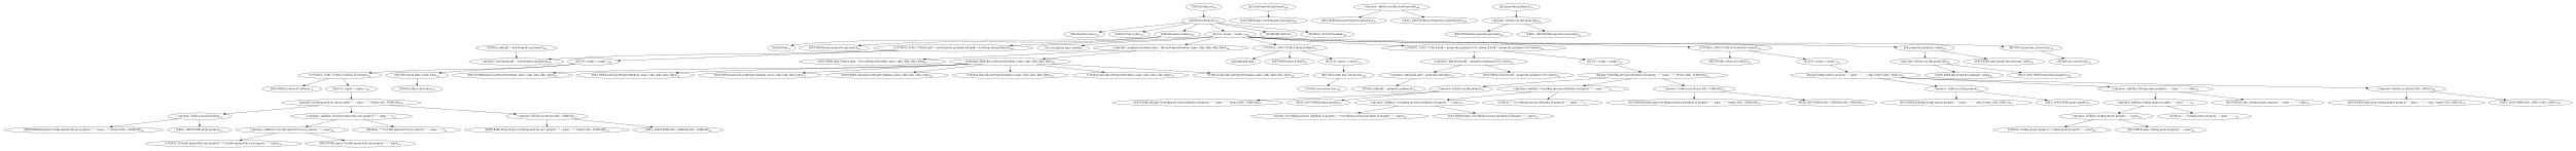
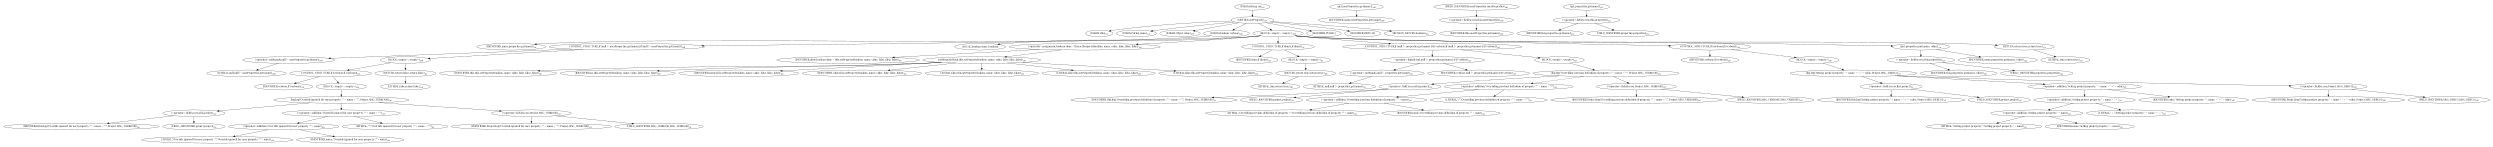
  digraph {
    fontname="Playfair Display"
    node [fontname="Playfair Display"]
    edge [fontname="Playfair Display"]
    n1 [label=<(METHOD,setProperty)<SUB>305</SUB>>]
    n2 [label=<(PARAM,this)<SUB>305</SUB>>]
    n3 [label=<(PARAM,String name)<SUB>305</SUB>>]
    n4 [label=<(PARAM,Object value)<SUB>306</SUB>>]
    n5 [label=<(PARAM,boolean verbose)<SUB>306</SUB>>]
    n6 [label=<(BLOCK,&lt;empty&gt;,&lt;empty&gt;)<SUB>306</SUB>>]
    n7 [label=<(MODIFIER,PUBLIC)>]
    n8 [label=<(MODIFIER,VIRTUAL)>]
    n9 [label=<(METHOD_RETURN,boolean)<SUB>305</SUB>>]
    n10 [label=<(PARAM,String ns)<SUB>305</SUB>>]
    n11 [label=<(IDENTIFIER,name,properties.get(name))<SUB>321</SUB>>]
    n12 [label=<(CONTROL_STRUCTURE,if (null != userProperties.get(name)),if (null != userProperties.get(name)))<SUB>308</SUB>>]
    n13 [label=<(LOCAL,boolean done: boolean)>]
    n14 [label=<(&lt;operator&gt;.assignment,boolean done = this.setPropertyHook(ns, name, value, false, false, false))<SUB>316</SUB>>]
    n15 [label=<(CONTROL_STRUCTURE,if (done),if (done))<SUB>317</SUB>>]
    n16 [label=<(CONTROL_STRUCTURE,if (null != properties.get(name) &amp;&amp; verbose),if (null != properties.get(name) &amp;&amp; verbose))<SUB>321</SUB>>]
    n17 [label=<(CONTROL_STRUCTURE,if (verbose),if (verbose))<SUB>326</SUB>>]
    n18 [label=<(put,properties.put(name, value))<SUB>330</SUB>>]
    n19 [label=<(RETURN,return true;,return true;)<SUB>331</SUB>>]
    n20 [label=<(&lt;operator&gt;.notEquals,null != userProperties.get(name))<SUB>308</SUB>>]
    n21 [label=<(BLOCK,&lt;empty&gt;,&lt;empty&gt;)<SUB>308</SUB>>]
    n22 [label=<(IDENTIFIER,done,boolean done = this.setPropertyHook(ns, name, value, false, false, false))<SUB>316</SUB>>]
    n23 [label=<(setPropertyHook,this.setPropertyHook(ns, name, value, false, false, false))<SUB>316</SUB>>]
    n24 [label=<(IDENTIFIER,done,if (done))<SUB>317</SUB>>]
    n25 [label=<(BLOCK,&lt;empty&gt;,&lt;empty&gt;)<SUB>317</SUB>>]
    n26 [label=<(&lt;operator&gt;.logicalAnd,null != properties.get(name) &amp;&amp; verbose)<SUB>321</SUB>>]
    n27 [label=<(BLOCK,&lt;empty&gt;,&lt;empty&gt;)<SUB>321</SUB>>]
    n28 [label=<(IDENTIFIER,verbose,if (verbose))<SUB>326</SUB>>]
    n29 [label=<(BLOCK,&lt;empty&gt;,&lt;empty&gt;)<SUB>326</SUB>>]
    n30 [label=<(&lt;operator&gt;.fieldAccess,this.properties)<SUB>330</SUB>>]
    n31 [label=<(IDENTIFIER,name,properties.put(name, value))<SUB>334</SUB>>]
    n32 [label=<(LITERAL,true,return true;)<SUB>331</SUB>>]
    n33 [label=<(LITERAL,null,null != userProperties.get(name))<SUB>308</SUB>>]
    n34 [label=<(CONTROL_STRUCTURE,if (verbose),if (verbose))<SUB>309</SUB>>]
    n35 [label=<(RETURN,return false;,return false;)<SUB>313</SUB>>]
    n36 [label=<(get,userProperties.get(name))<SUB>308</SUB>>]
    n37 [label=<(IDENTIFIER,name,userProperties.get(name))<SUB>208</SUB>>]
    n38 [label=<(&lt;operator&gt;.fieldAccess,this.userProperties)<SUB>308</SUB>>]
    n39 [label=<(IDENTIFIER,this,userProperties.get(name))<SUB>309</SUB>>]
    n40 [label=<(FIELD_IDENTIFIER,userProperties,userProperties)<SUB>348</SUB>>]
    n41 [label=<(IDENTIFIER,verbose,if (verbose))<SUB>309</SUB>>]
    n42 [label=<(BLOCK,&lt;empty&gt;,&lt;empty&gt;)<SUB>309</SUB>>]
-   n43 [label=<(LITERAL,false,return false;)<SUB>313</SUB>>]
+   n43 [label=<(LITERAL,false,return false;)<SUB>319</SUB>>]
    n44 [label=<(log,log(&quot;Override ignored for user property \&quot;&quot; + name + &quot;\&quot;&quot;, Project.MSG_VERBOSE))<SUB>310</SUB>>]
    n45 [label=<(&lt;operator&gt;.fieldAccess,this.project)<SUB>310</SUB>>]
    n46 [label=<(&lt;operator&gt;.addition,&quot;Override ignored for user property \&quot;&quot; + name + &quot;\&quot;&quot;)<SUB>310</SUB>>]
    n47 [label=<(&lt;operator&gt;.fieldAccess,Project.MSG_VERBOSE)<SUB>311</SUB>>]
    n48 [label=<(IDENTIFIER,this,log(&quot;Override ignored for user property \&quot;&quot; + name + &quot;\&quot;&quot;, Project.MSG_VERBOSE))<SUB>310</SUB>>]
    n49 [label=<(FIELD_IDENTIFIER,project,project)<SUB>310</SUB>>]
    n50 [label=<(&lt;operator&gt;.addition,&quot;Override ignored for user property \&quot;&quot; + name)<SUB>310</SUB>>]
    n51 [label=<(LITERAL,&quot;\&quot;&quot;,&quot;Override ignored for user property \&quot;&quot; + name + &quot;\&quot;&quot;)<SUB>311</SUB>>]
    n52 [label=<(IDENTIFIER,Project,log(&quot;Override ignored for user property \&quot;&quot; + name + &quot;\&quot;&quot;, Project.MSG_VERBOSE))<SUB>311</SUB>>]
    n53 [label=<(FIELD_IDENTIFIER,MSG_VERBOSE,MSG_VERBOSE)<SUB>311</SUB>>]
    n54 [label=<(LITERAL,&quot;Override ignored for user property \&quot;&quot;,&quot;Override ignored for user property \&quot;&quot; + name)<SUB>310</SUB>>]
    n55 [label=<(IDENTIFIER,name,&quot;Override ignored for user property \&quot;&quot; + name)<SUB>310</SUB>>]
    n56 [label=<(IDENTIFIER,this,this.setPropertyHook(ns, name, value, false, false, false))<SUB>316</SUB>>]
    n57 [label=<(IDENTIFIER,ns,this.setPropertyHook(ns, name, value, false, false, false))<SUB>316</SUB>>]
    n58 [label=<(IDENTIFIER,name,this.setPropertyHook(ns, name, value, false, false, false))<SUB>316</SUB>>]
    n59 [label=<(IDENTIFIER,value,this.setPropertyHook(ns, name, value, false, false, false))<SUB>316</SUB>>]
    n60 [label=<(LITERAL,false,this.setPropertyHook(ns, name, value, false, false, false))<SUB>316</SUB>>]
    n61 [label=<(LITERAL,false,this.setPropertyHook(ns, name, value, false, false, false))<SUB>316</SUB>>]
    n62 [label=<(LITERAL,false,this.setPropertyHook(ns, name, value, false, false, false))<SUB>316</SUB>>]
    n63 [label=<(RETURN,return true;,return true;)<SUB>318</SUB>>]
    n64 [label=<(LITERAL,true,return true;)<SUB>318</SUB>>]
    n65 [label=<(&lt;operator&gt;.notEquals,null != properties.get(name))<SUB>321</SUB>>]
    n66 [label=<(IDENTIFIER,verbose,null != properties.get(name) &amp;&amp; verbose)<SUB>321</SUB>>]
    n67 [label=<(log,log(&quot;Overriding previous definition of property \&quot;&quot; + name + &quot;\&quot;&quot;, Project.MSG_VERBOSE))<SUB>322</SUB>>]
    n68 [label=<(LITERAL,null,null != properties.get(name))<SUB>321</SUB>>]
    n69 [label=<(get,properties.get(name))<SUB>321</SUB>>]
    n70 [label=<(&lt;operator&gt;.fieldAccess,this.properties)<SUB>321</SUB>>]
    n71 [label=<(IDENTIFIER,this,properties.get(name))<SUB>321</SUB>>]
    n72 [label=<(FIELD_IDENTIFIER,properties,properties)<SUB>321</SUB>>]
    n73 [label=<(&lt;operator&gt;.fieldAccess,this.project)<SUB>322</SUB>>]
    n74 [label=<(&lt;operator&gt;.addition,&quot;Overriding previous definition of property \&quot;&quot; + name + &quot;\&quot;&quot;)<SUB>322</SUB>>]
    n75 [label=<(&lt;operator&gt;.fieldAccess,Project.MSG_VERBOSE)<SUB>323</SUB>>]
    n76 [label=<(IDENTIFIER,this,log(&quot;Overriding previous definition of property \&quot;&quot; + name + &quot;\&quot;&quot;, Project.MSG_VERBOSE))<SUB>322</SUB>>]
    n77 [label=<(FIELD_IDENTIFIER,project,project)<SUB>322</SUB>>]
    n78 [label=<(&lt;operator&gt;.addition,&quot;Overriding previous definition of property \&quot;&quot; + name)<SUB>322</SUB>>]
    n79 [label=<(LITERAL,&quot;\&quot;&quot;,&quot;Overriding previous definition of property \&quot;&quot; + name + &quot;\&quot;&quot;)<SUB>323</SUB>>]
    n80 [label=<(IDENTIFIER,Project,log(&quot;Overriding previous definition of property \&quot;&quot; + name + &quot;\&quot;&quot;, Project.MSG_VERBOSE))<SUB>323</SUB>>]
    n81 [label=<(FIELD_IDENTIFIER,MSG_VERBOSE,MSG_VERBOSE)<SUB>323</SUB>>]
    n82 [label=<(LITERAL,&quot;Overriding previous definition of property \&quot;&quot;,&quot;Overriding previous definition of property \&quot;&quot; + name)<SUB>322</SUB>>]
    n83 [label=<(IDENTIFIER,name,&quot;Overriding previous definition of property \&quot;&quot; + name)<SUB>322</SUB>>]
    n84 [label=<(log,log(&quot;Setting project property: &quot; + name + &quot; -&gt; &quot; + value, Project.MSG_DEBUG))<SUB>327</SUB>>]
    n85 [label=<(&lt;operator&gt;.fieldAccess,this.project)<SUB>327</SUB>>]
    n86 [label=<(&lt;operator&gt;.addition,&quot;Setting project property: &quot; + name + &quot; -&gt; &quot; + value)<SUB>327</SUB>>]
    n87 [label=<(&lt;operator&gt;.fieldAccess,Project.MSG_DEBUG)<SUB>328</SUB>>]
    n88 [label=<(IDENTIFIER,this,log(&quot;Setting project property: &quot; + name + &quot; -&gt; &quot; + value, Project.MSG_DEBUG))<SUB>327</SUB>>]
    n89 [label=<(FIELD_IDENTIFIER,project,project)<SUB>327</SUB>>]
    n90 [label=<(&lt;operator&gt;.addition,&quot;Setting project property: &quot; + name + &quot; -&gt; &quot;)<SUB>327</SUB>>]
    n91 [label=<(IDENTIFIER,value,&quot;Setting project property: &quot; + name + &quot; -&gt; &quot; + value)<SUB>328</SUB>>]
    n92 [label=<(IDENTIFIER,Project,log(&quot;Setting project property: &quot; + name + &quot; -&gt; &quot; + value, Project.MSG_DEBUG))<SUB>328</SUB>>]
    n93 [label=<(FIELD_IDENTIFIER,MSG_DEBUG,MSG_DEBUG)<SUB>328</SUB>>]
    n94 [label=<(&lt;operator&gt;.addition,&quot;Setting project property: &quot; + name)<SUB>327</SUB>>]
    n95 [label=<(LITERAL,&quot; -&gt; &quot;,&quot;Setting project property: &quot; + name + &quot; -&gt; &quot;)<SUB>327</SUB>>]
    n96 [label=<(LITERAL,&quot;Setting project property: &quot;,&quot;Setting project property: &quot; + name)<SUB>327</SUB>>]
    n97 [label=<(IDENTIFIER,name,&quot;Setting project property: &quot; + name)<SUB>327</SUB>>]
    n98 [label=<(IDENTIFIER,this,properties.put(name, value))<SUB>330</SUB>>]
    n99 [label=<(FIELD_IDENTIFIER,properties,properties)<SUB>330</SUB>>]
-   n5 -> n2
+   n1 -> n2
    n1 -> n3
    n1 -> n4
    n1 -> n5
    n1 -> n6
-   n15 -> n7
+   n1 -> n7
    n1 -> n8
    n1 -> n9
    n5 -> n11
    n6 -> n12
    n6 -> n13
    n6 -> n14
    n6 -> n15
    n6 -> n16
    n6 -> n17
    n6 -> n18
    n6 -> n19
    n10 -> n1
    n12 -> n20
    n12 -> n21
    n14 -> n22
    n14 -> n23
    n15 -> n24
    n15 -> n25
    n16 -> n26
    n16 -> n27
    n17 -> n28
    n17 -> n29
    n18 -> n30
    n18 -> n31
    n19 -> n32
-   n33 -> n20
+   n20 -> n33
    n21 -> n34
    n21 -> n35
    n23 -> n56
    n23 -> n57
    n23 -> n58
    n23 -> n59
    n23 -> n60
    n23 -> n61
    n23 -> n62
    n25 -> n63
    n26 -> n65
    n26 -> n66
    n27 -> n67
    n29 -> n84
    n30 -> n98
    n30 -> n99
    n34 -> n41
    n34 -> n42
    n35 -> n43
    n36 -> n37
    n38 -> n39
-   n38 -> n40
+   n40 -> n38
    n42 -> n44
    n44 -> n45
    n44 -> n46
    n44 -> n47
    n45 -> n48
    n45 -> n49
    n46 -> n50
    n46 -> n51
    n47 -> n52
    n47 -> n53
    n50 -> n54
    n50 -> n55
    n63 -> n64
    n65 -> n68
    n67 -> n73
    n67 -> n74
    n67 -> n75
    n69 -> n70
    n70 -> n71
    n70 -> n72
    n73 -> n76
    n73 -> n77
    n74 -> n78
    n74 -> n79
    n75 -> n80
    n75 -> n81
    n78 -> n82
    n78 -> n83
    n84 -> n85
    n84 -> n86
    n84 -> n87
    n85 -> n88
    n85 -> n89
    n86 -> n90
    n86 -> n91
    n87 -> n92
    n87 -> n93
    n90 -> n94
    n90 -> n95
    n94 -> n96
    n94 -> n97
  }
